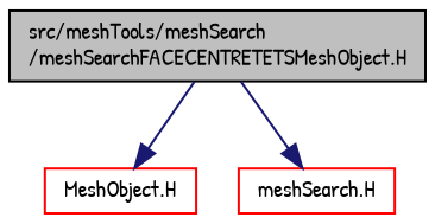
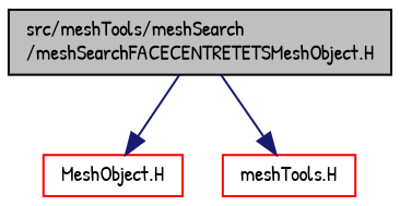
  digraph {
    fontname="Patrick Hand"
    node [color=red fontname="Patrick Hand" fontsize=10 shape=record]
    edge [color=midnightblue fontname="Patrick Hand" fontsize=10 labelfontname=FreeSans labelfontsize=10 style=solid]
    n1 [color=black fillcolor=grey75 fontcolor=black height=0.2 label="src/meshTools/meshSearch\l/meshSearchFACECENTRETETSMeshObject.H" style=filled width=0.4]
    n2 [height=0.2 label="MeshObject.H" width=0.4]
-   n3 [height=0.2 label="meshSearch.H" width=0.4]
+   n3 [height=0.2 label="meshTools.H" width=0.4]
    n1 -> n2
    n1 -> n3
  }
